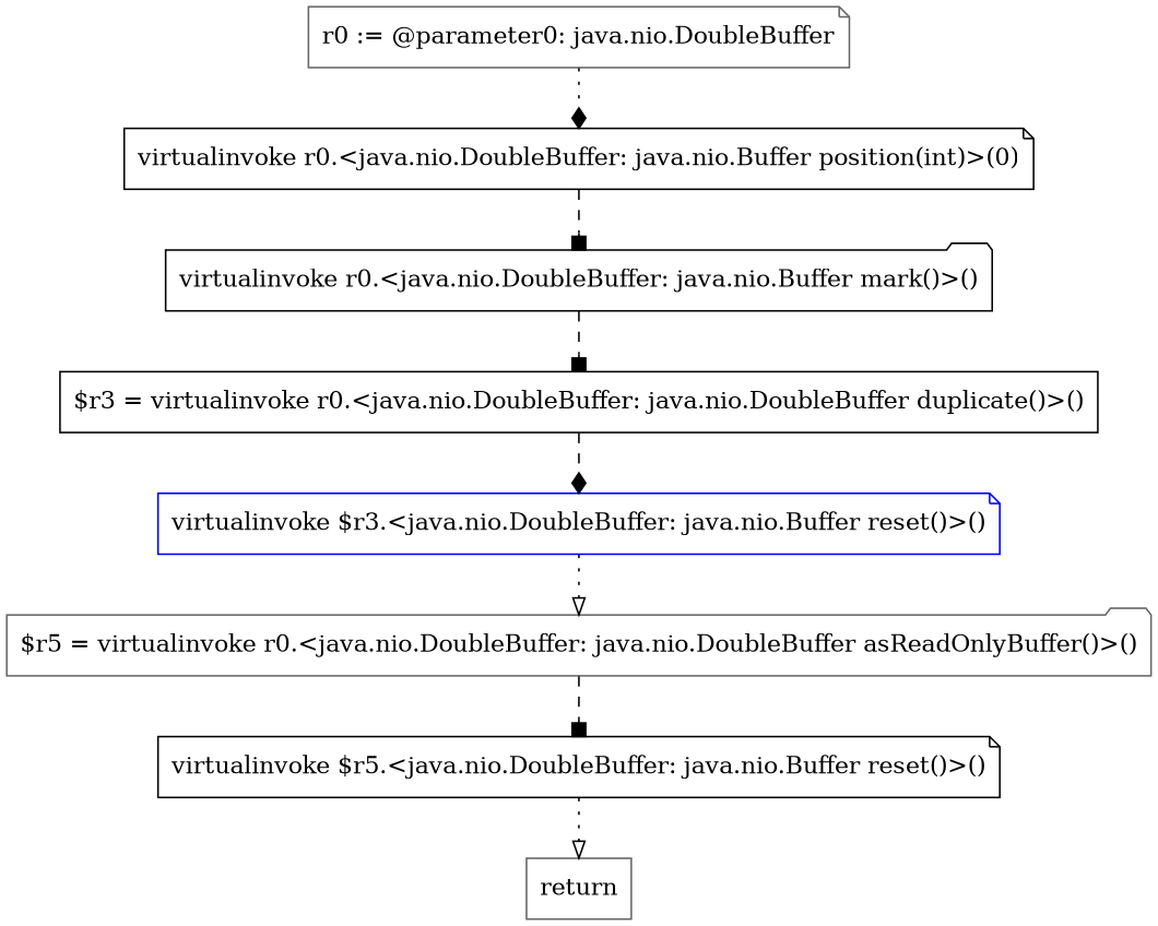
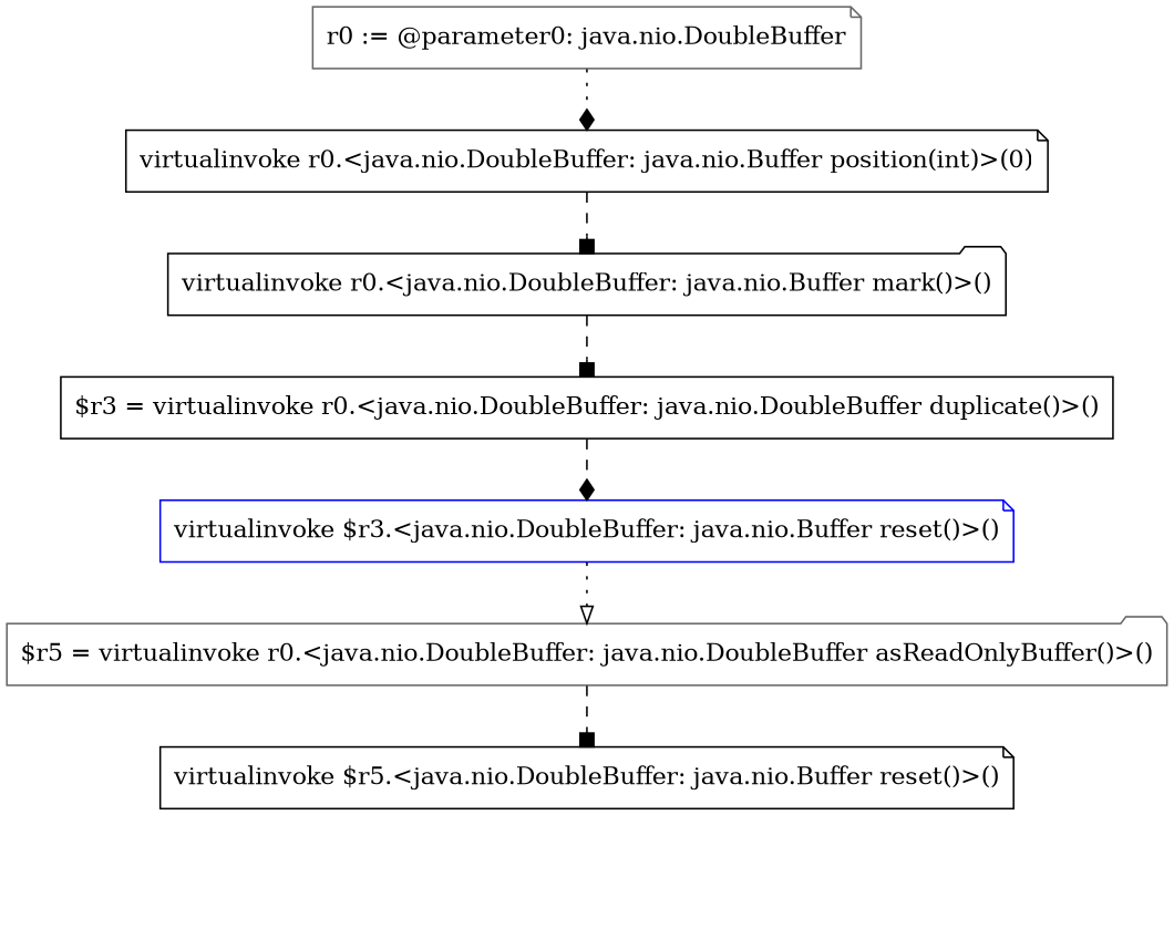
  digraph {
    node [color=black shape=note]
    edge [style=dashed arrowhead=box]
    "r0 := @parameter0: java.nio.DoubleBuffer" [color=gray40]
    "virtualinvoke r0.<java.nio.DoubleBuffer: java.nio.Buffer position(int)>(0)"
    "virtualinvoke r0.<java.nio.DoubleBuffer: java.nio.Buffer mark()>()" [shape=folder]
    "$r3 = virtualinvoke r0.<java.nio.DoubleBuffer: java.nio.DoubleBuffer duplicate()>()" [shape=box]
    "virtualinvoke $r3.<java.nio.DoubleBuffer: java.nio.Buffer reset()>()" [color=blue]
    "$r5 = virtualinvoke r0.<java.nio.DoubleBuffer: java.nio.DoubleBuffer asReadOnlyBuffer()>()" [color=gray40 shape=folder]
    "virtualinvoke $r5.<java.nio.DoubleBuffer: java.nio.Buffer reset()>()"
-   return [color=gray40 shape=box]
    "r0 := @parameter0: java.nio.DoubleBuffer" -> "virtualinvoke r0.<java.nio.DoubleBuffer: java.nio.Buffer position(int)>(0)" [style=dotted arrowhead=diamond]
    "virtualinvoke r0.<java.nio.DoubleBuffer: java.nio.Buffer position(int)>(0)" -> "virtualinvoke r0.<java.nio.DoubleBuffer: java.nio.Buffer mark()>()"
    "virtualinvoke r0.<java.nio.DoubleBuffer: java.nio.Buffer mark()>()" -> "$r3 = virtualinvoke r0.<java.nio.DoubleBuffer: java.nio.DoubleBuffer duplicate()>()"
    "$r3 = virtualinvoke r0.<java.nio.DoubleBuffer: java.nio.DoubleBuffer duplicate()>()" -> "virtualinvoke $r3.<java.nio.DoubleBuffer: java.nio.Buffer reset()>()" [arrowhead=diamond]
    "virtualinvoke $r3.<java.nio.DoubleBuffer: java.nio.Buffer reset()>()" -> "$r5 = virtualinvoke r0.<java.nio.DoubleBuffer: java.nio.DoubleBuffer asReadOnlyBuffer()>()" [style=dotted arrowhead=onormal]
    "$r5 = virtualinvoke r0.<java.nio.DoubleBuffer: java.nio.DoubleBuffer asReadOnlyBuffer()>()" -> "virtualinvoke $r5.<java.nio.DoubleBuffer: java.nio.Buffer reset()>()"
-   "virtualinvoke $r5.<java.nio.DoubleBuffer: java.nio.Buffer reset()>()" -> return [style=dotted arrowhead=onormal]
  }
